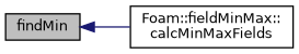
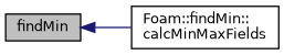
  digraph {
    rankdir=LR
    node [color=black fontname=Helvetica fontsize=10 shape=record]
    n1 [fillcolor=grey75 fontcolor=black height=0.2 label=findMin style=filled width=0.4]
-   n2 [height=0.2 label="Foam::fieldMinMax::\lcalcMinMaxFields" width=0.4]
+   n2 [height=0.2 label="Foam::findMin::\lcalcMinMaxFields" width=0.4]
    n1 -> n2 [color=midnightblue dir=back fontname=Helvetica fontsize=10 labelfontname=Helvetica labelfontsize=10 style=solid]
  }
